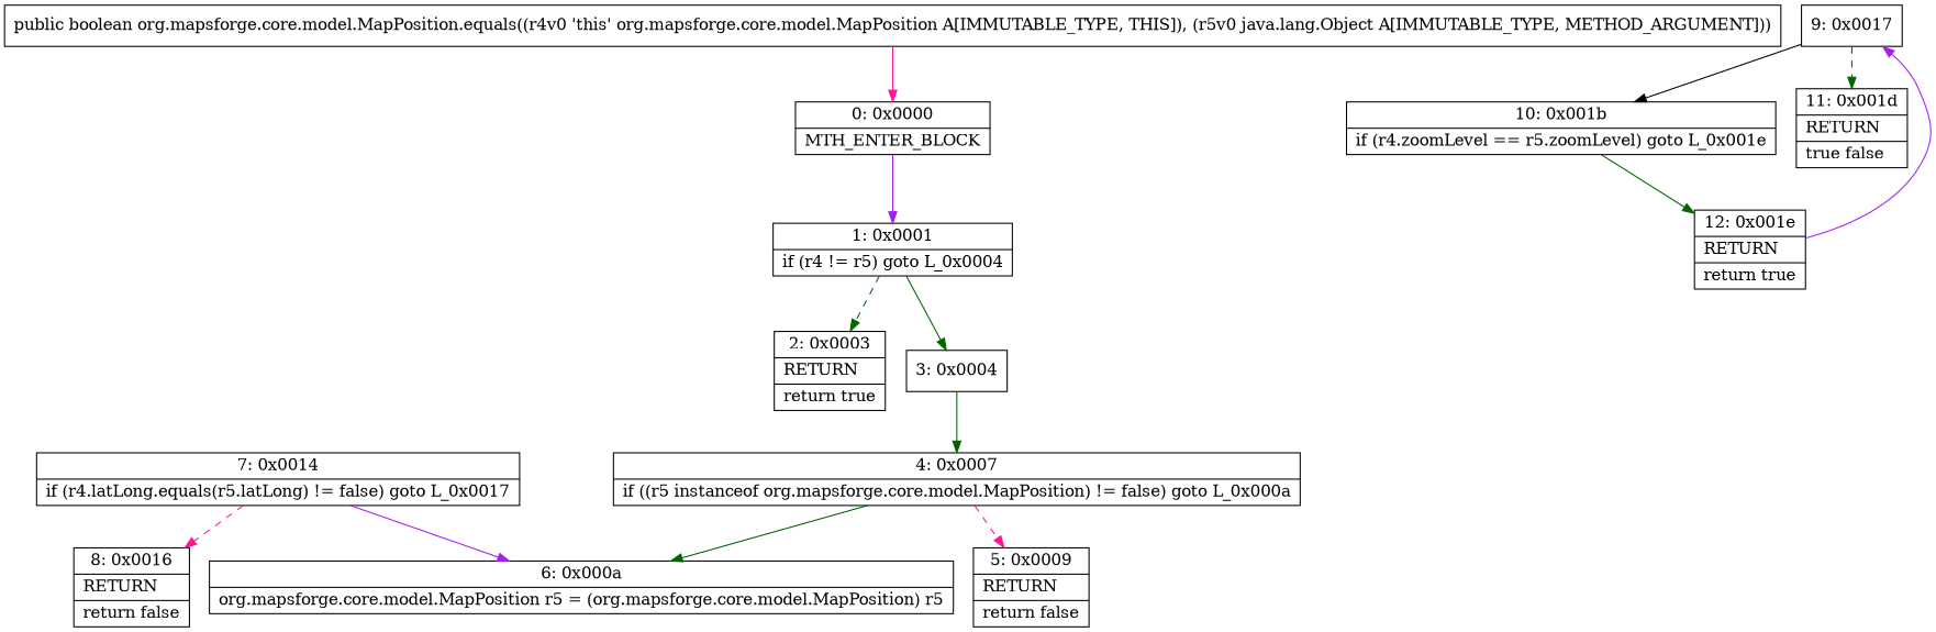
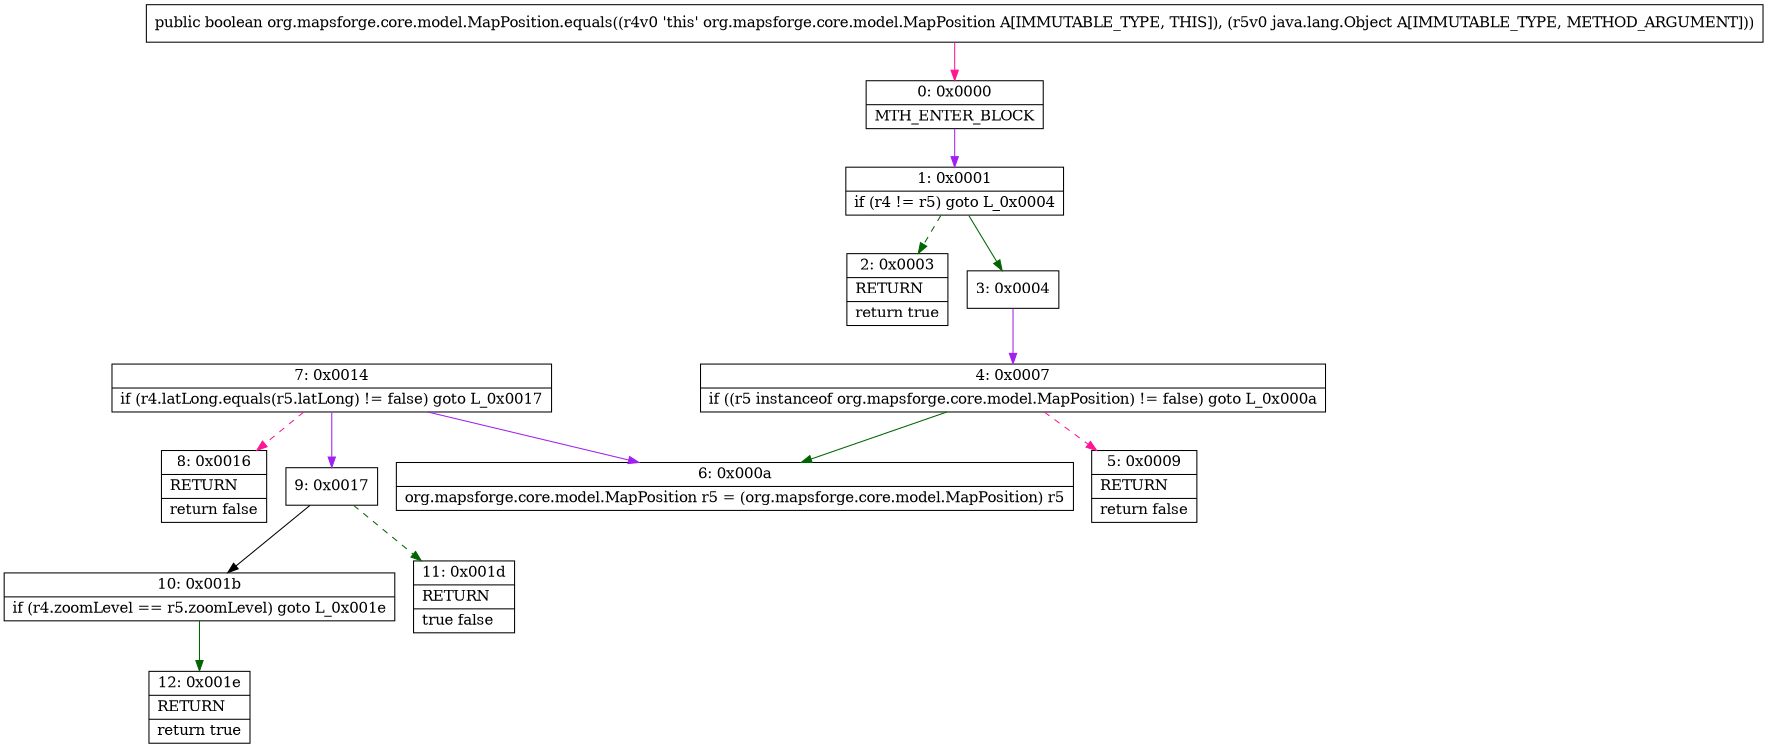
  digraph {
    node [shape=record]
    edge [color=darkgreen]
    n1 [label="{0\:\ 0x0000|MTH_ENTER_BLOCK\l}"]
    n2 [label="{1\:\ 0x0001|if (r4 != r5) goto L_0x0004\l}"]
    n3 [label="{2\:\ 0x0003|RETURN\l|return true\l}"]
    n4 [label="{3\:\ 0x0004}"]
    n5 [label="{4\:\ 0x0007|if ((r5 instanceof org.mapsforge.core.model.MapPosition) != false) goto L_0x000a\l}"]
    n6 [label="{5\:\ 0x0009|RETURN\l|return false\l}"]
    n7 [label="{6\:\ 0x000a|org.mapsforge.core.model.MapPosition r5 = (org.mapsforge.core.model.MapPosition) r5\l}"]
    n8 [label="{7\:\ 0x0014|if (r4.latLong.equals(r5.latLong) != false) goto L_0x0017\l}"]
    n9 [label="{8\:\ 0x0016|RETURN\l|return false\l}"]
    n10 [label="{9\:\ 0x0017}"]
    n11 [label="{10\:\ 0x001b|if (r4.zoomLevel == r5.zoomLevel) goto L_0x001e\l}"]
    n12 [label="{11\:\ 0x001d|RETURN\l|true false\l}"]
    n13 [label="{12\:\ 0x001e|RETURN\l|return true\l}"]
    n14 [label="{public boolean org.mapsforge.core.model.MapPosition.equals((r4v0 'this' org.mapsforge.core.model.MapPosition A[IMMUTABLE_TYPE, THIS]), (r5v0 java.lang.Object A[IMMUTABLE_TYPE, METHOD_ARGUMENT])) }"]
    n1 -> n2 [color=purple]
    n2 -> n3 [style=dashed]
    n2 -> n4
-   n4 -> n5
+   n4 -> n5 [color=purple]
    n5 -> n6 [color=deeppink style=dashed]
    n5 -> n7
    n8 -> n7 [color=purple]
    n8 -> n9 [color=deeppink style=dashed]
-   n13 -> n10 [color=purple]
+   n8 -> n10 [color=purple]
    n10 -> n11 [color=black]
    n10 -> n12 [style=dashed]
    n11 -> n13
    n14 -> n1 [color=deeppink]
  }
